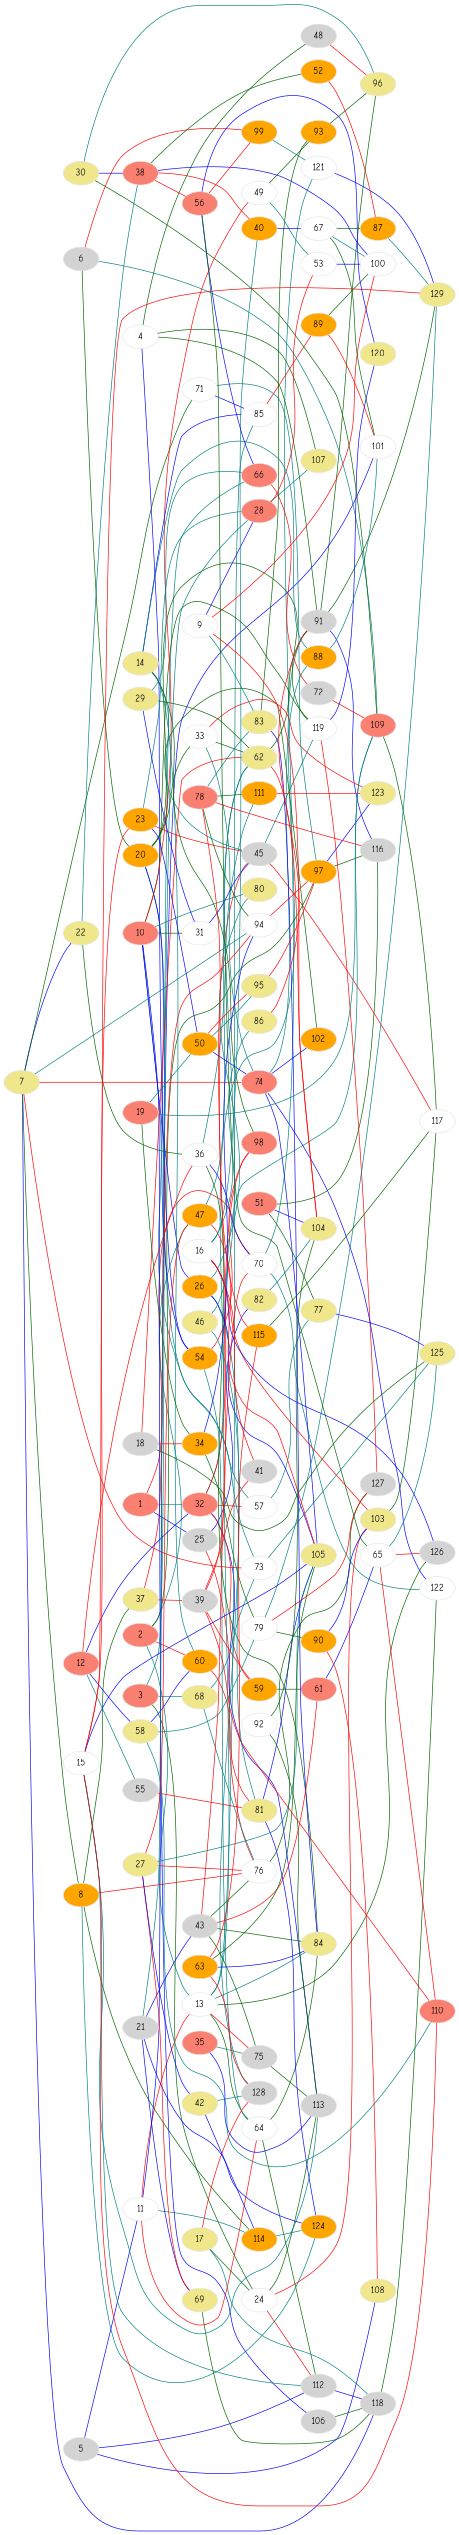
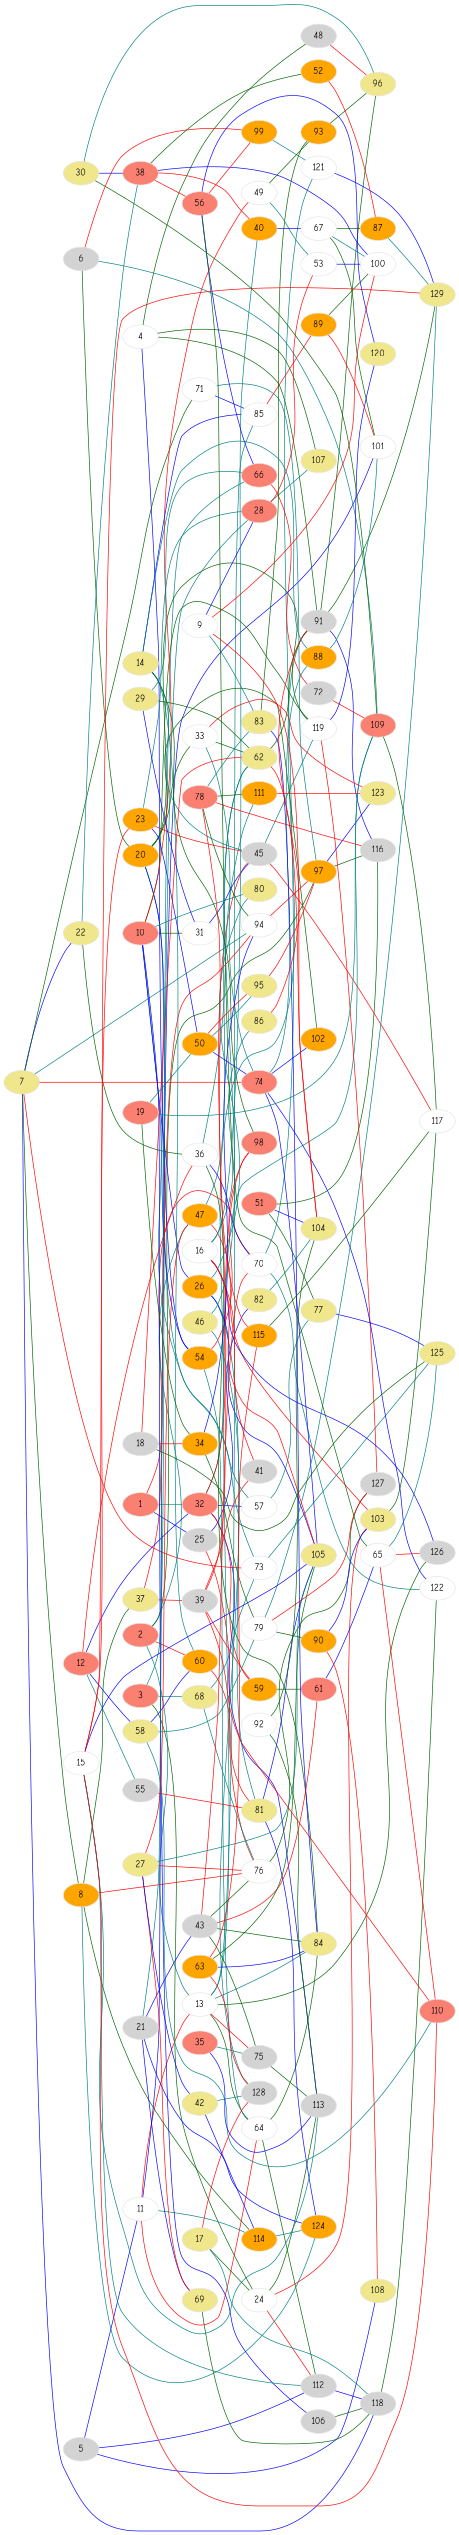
  graph {
    fontname="Comic Neue"
    rankdir=LR
    node [color=gray90 fillcolor=khaki fontname="Comic Neue" style=filled]
    edge [color=red fontname="Comic Neue"]
    1 [fillcolor=salmon]
    25 [fillcolor=lightgrey]
    32 [fillcolor=salmon]
    70 [fillcolor=white]
    76 [fillcolor=white]
    82
    91 [fillcolor=lightgrey]
    57 [fillcolor=white]
    45 [fillcolor=lightgrey]
    113 [fillcolor=lightgrey]
    59 [fillcolor=orange]
    121 [fillcolor=white]
    122 [fillcolor=white]
    2 [fillcolor=salmon]
    13 [fillcolor=white]
    47 [fillcolor=orange]
    60 [fillcolor=orange]
    97 [fillcolor=orange]
    109 [fillcolor=salmon]
    64 [fillcolor=white]
    75 [fillcolor=lightgrey]
    84
    85 [fillcolor=white]
    126 [fillcolor=lightgrey]
    62
    103
    81
    123
    116 [fillcolor=lightgrey]
    3 [fillcolor=salmon]
    24 [fillcolor=white]
    66 [fillcolor=salmon]
    68
    112 [fillcolor=lightgrey]
    72 [fillcolor=lightgrey]
    73 [fillcolor=white]
    4 [fillcolor=white]
    48 [fillcolor=lightgrey]
    54 [fillcolor=orange]
    107
    96
    98 [fillcolor=salmon]
    129
    5 [fillcolor=lightgrey]
    11 [fillcolor=white]
    108
    114 [fillcolor=orange]
    101 [fillcolor=white]
    118 [fillcolor=lightgrey]
    6 [fillcolor=lightgrey]
    20 [fillcolor=orange]
    99 [fillcolor=orange]
    119 [fillcolor=white]
    33 [fillcolor=white]
    102 [fillcolor=orange]
    117 [fillcolor=white]
    8 [fillcolor=orange]
    7
    22
    71 [fillcolor=white]
    74 [fillcolor=salmon]
    94 [fillcolor=white]
    37
    124 [fillcolor=orange]
    36 [fillcolor=white]
    38 [fillcolor=salmon]
    125
    88 [fillcolor=orange]
    105
    39 [fillcolor=lightgrey]
    127 [fillcolor=lightgrey]
    9 [fillcolor=white]
    28 [fillcolor=salmon]
    83
    100 [fillcolor=white]
    104
    53 [fillcolor=white]
    93 [fillcolor=orange]
    10 [fillcolor=salmon]
    26 [fillcolor=orange]
    31 [fillcolor=white]
    49 [fillcolor=white]
    80
    106 [fillcolor=lightgrey]
    77
    120
    12 [fillcolor=salmon]
    55 [fillcolor=lightgrey]
    58
    111 [fillcolor=orange]
    110 [fillcolor=salmon]
    79 [fillcolor=white]
    89 [fillcolor=orange]
    14
    15 [fillcolor=white]
    23 [fillcolor=orange]
    50 [fillcolor=orange]
    16 [fillcolor=white]
    40 [fillcolor=orange]
    41 [fillcolor=lightgrey]
    86
    67 [fillcolor=white]
    17
    128 [fillcolor=lightgrey]
    18 [fillcolor=lightgrey]
    34 [fillcolor=orange]
    19 [fillcolor=salmon]
    95
    21 [fillcolor=lightgrey]
    43 [fillcolor=lightgrey]
    69
    61 [fillcolor=salmon]
    52 [fillcolor=orange]
    56 [fillcolor=salmon]
    27
    42
    29
    30
    90 [fillcolor=orange]
    35 [fillcolor=salmon]
    87 [fillcolor=orange]
    65 [fillcolor=white]
    46
    51 [fillcolor=salmon]
    63 [fillcolor=orange]
    115 [fillcolor=orange]
    78 [fillcolor=salmon]
    92 [fillcolor=white]
    1 -- 25 [color=blue]
    1 -- 32 [color=teal]
    1 -- 70
    25 -- 76
    25 -- 82 [color=blue]
    32 -- 91 [color=teal]
-   32 -- 57
+   32 -- 57 [color=blue]
    32 -- 45
    32 -- 113 [color=blue]
    32 -- 59
    70 -- 121 [color=teal]
    70 -- 122 [color=teal]
    76 -- 127 [color=darkgreen]
    82 -- 104 [color=teal]
    91 -- 116 [color=blue]
    91 -- 96 [color=darkgreen]
    91 -- 129 [color=darkgreen]
    57 -- 77 [color=teal]
    45 -- 119 [color=teal]
    45 -- 117
    59 -- 61 [color=darkgreen]
    121 -- 129 [color=blue]
    2 -- 13 [color=teal]
    2 -- 47 [color=teal]
    2 -- 60
    2 -- 97 [color=darkgreen]
    13 -- 109 [color=teal]
    13 -- 64 [color=darkgreen]
    13 -- 75
    13 -- 84 [color=teal]
    13 -- 85 [color=teal]
    13 -- 126 [color=darkgreen]
    47 -- 62 [color=teal]
    47 -- 103
    60 -- 81
    97 -- 123 [color=blue]
    97 -- 116 [color=darkgreen]
    109 -- 117 [color=darkgreen]
    64 -- 84 [color=darkgreen]
    64 -- 112 [color=darkgreen]
    75 -- 113 [color=darkgreen]
    85 -- 89
    62 -- 91 [color=darkgreen]
    62 -- 104
    103 -- 117 [color=darkgreen]
    81 -- 124 [color=blue]
    81 -- 105 [color=blue]
    3 -- 24 [color=darkgreen]
    3 -- 66 [color=teal]
    3 -- 68 [color=teal]
    24 -- 113 [color=darkgreen]
    24 -- 103
    24 -- 112
    66 -- 72
    68 -- 76 [color=teal]
    68 -- 73 [color=teal]
    112 -- 118 [color=blue]
    72 -- 109
    73 -- 125 [color=teal]
    4 -- 91 [color=darkgreen]
    4 -- 48 [color=darkgreen]
    4 -- 54 [color=blue]
    4 -- 107 [color=darkgreen]
    48 -- 96
    54 -- 64 [color=teal]
    54 -- 98
    5 -- 112 [color=blue]
    5 -- 11 [color=blue]
    5 -- 108 [color=blue]
    11 -- 13
    11 -- 64
    11 -- 114 [color=teal]
    11 -- 101 [color=blue]
    114 -- 124 [color=teal]
    118 -- 122 [color=darkgreen]
    6 -- 109 [color=teal]
    6 -- 20 [color=darkgreen]
    6 -- 99
    20 -- 73 [color=teal]
    20 -- 54 [color=blue]
    20 -- 119 [color=darkgreen]
    20 -- 33 [color=darkgreen]
    20 -- 102 [color=darkgreen]
    99 -- 121 [color=teal]
    119 -- 127
    119 -- 120 [color=blue]
    33 -- 62 [color=darkgreen]
    33 -- 123
    33 -- 74 [color=teal]
    8 -- 76
    8 -- 114 [color=darkgreen]
    8 -- 37 [color=darkgreen]
    8 -- 124 [color=teal]
    7 -- 73
    7 -- 118 [color=blue]
    7 -- 8 [color=darkgreen]
    7 -- 22 [color=blue]
    7 -- 71 [color=darkgreen]
    7 -- 74
    7 -- 94 [color=teal]
    22 -- 36 [color=darkgreen]
    22 -- 38 [color=teal]
    71 -- 97 [color=teal]
    71 -- 85 [color=blue]
    74 -- 122 [color=blue]
    74 -- 102 [color=blue]
    74 -- 88 [color=teal]
    74 -- 105 [color=blue]
    94 -- 97
    37 -- 94
    37 -- 39
    36 -- 70 [color=blue]
    36 -- 84 [color=darkgreen]
    36 -- 111 [color=teal]
    38 -- 100 [color=blue]
    38 -- 40
    38 -- 52 [color=darkgreen]
    38 -- 56
    88 -- 101 [color=teal]
    39 -- 59
    39 -- 98
    39 -- 110
    39 -- 41
    9 -- 28 [color=blue]
    9 -- 83 [color=teal]
    9 -- 100
    9 -- 104
    28 -- 107 [color=teal]
    28 -- 53
    83 -- 84 [color=blue]
    83 -- 93 [color=darkgreen]
    53 -- 100 [color=blue]
    93 -- 96 [color=darkgreen]
    10 -- 57 [color=teal]
    10 -- 119 [color=darkgreen]
    10 -- 26 [color=blue]
    10 -- 31 [color=darkgreen]
    10 -- 49
    10 -- 80 [color=teal]
    10 -- 106 [color=blue]
    26 -- 81 [color=teal]
    26 -- 105 [color=blue]
    26 -- 80 [color=teal]
    31 -- 45 [color=blue]
    49 -- 53 [color=teal]
    49 -- 93 [color=darkgreen]
    106 -- 118 [color=darkgreen]
    77 -- 125 [color=blue]
    12 -- 32 [color=blue]
    12 -- 36
    12 -- 55 [color=teal]
    12 -- 58 [color=blue]
    55 -- 81
    58 -- 60 [color=blue]
    58 -- 110 [color=teal]
    58 -- 79 [color=teal]
    111 -- 123
    79 -- 129 [color=teal]
    79 -- 127
    79 -- 90 [color=darkgreen]
    89 -- 101
    89 -- 100 [color=darkgreen]
    14 -- 45 [color=teal]
    14 -- 60 [color=teal]
    14 -- 85 [color=blue]
    14 -- 98 [color=darkgreen]
    14 -- 88 [color=teal]
    15 -- 113 [color=teal]
    15 -- 112 [color=teal]
    15 -- 129
    15 -- 105 [color=blue]
    15 -- 110
    15 -- 23
    23 -- 45
    23 -- 28 [color=teal]
    23 -- 50 [color=blue]
    50 -- 74 [color=blue]
    50 -- 95 [color=teal]
    50 -- 95
    16 -- 126 [color=blue]
    16 -- 105
    16 -- 40 [color=teal]
    16 -- 41
    16 -- 86 [color=teal]
    40 -- 67 [color=blue]
    86 -- 91
    67 -- 101 [color=darkgreen]
    67 -- 100 [color=teal]
    67 -- 87 [color=darkgreen]
    17 -- 24 [color=darkgreen]
    17 -- 118 [color=teal]
    17 -- 128
    18 -- 62
    18 -- 125 [color=darkgreen]
    18 -- 34
    34 -- 94 [color=blue]
    34 -- 79 [color=darkgreen]
    19 -- 109 [color=teal]
    19 -- 50 [color=teal]
    19 -- 34 [color=darkgreen]
    95 -- 97
    21 -- 124 [color=blue]
    21 -- 28 [color=teal]
    21 -- 43 [color=blue]
    21 -- 69 [color=blue]
    43 -- 70
    43 -- 76 [color=darkgreen]
    43 -- 75 [color=darkgreen]
    43 -- 84 [color=darkgreen]
    43 -- 61
    69 -- 118 [color=darkgreen]
    61 -- 65 [color=blue]
    52 -- 87
    56 -- 66 [color=blue]
    56 -- 99
    56 -- 120 [color=blue]
    56 -- 65 [color=darkgreen]
    27 -- 76
    27 -- 47
    27 -- 105 [color=teal]
    27 -- 69
    27 -- 42 [color=blue]
    42 -- 114 [color=blue]
    42 -- 128 [color=teal]
    29 -- 62 [color=darkgreen]
    29 -- 66 [color=teal]
    29 -- 31 [color=blue]
    30 -- 109 [color=darkgreen]
    30 -- 96 [color=teal]
    30 -- 38 [color=blue]
    90 -- 103 [color=blue]
    90 -- 108
    35 -- 113 [color=blue]
    35 -- 75 [color=teal]
    87 -- 129 [color=teal]
    65 -- 126
    65 -- 125 [color=teal]
    65 -- 110
    46 -- 62 [color=teal]
    46 -- 128 [color=teal]
    51 -- 116 [color=darkgreen]
    51 -- 104 [color=blue]
    51 -- 77 [color=darkgreen]
    63 -- 84 [color=blue]
    63 -- 105 [color=darkgreen]
    63 -- 128
    63 -- 115
    115 -- 117 [color=darkgreen]
    78 -- 116
    78 -- 94 [color=darkgreen]
    78 -- 83 [color=teal]
    78 -- 111 [color=darkgreen]
    78 -- 115
    92 -- 113 [color=darkgreen]
    92 -- 104 [color=darkgreen]
  }
